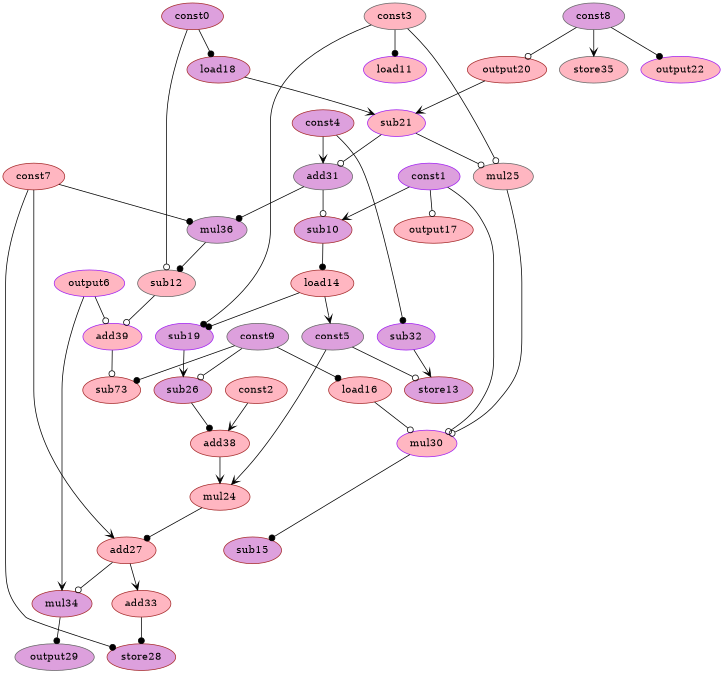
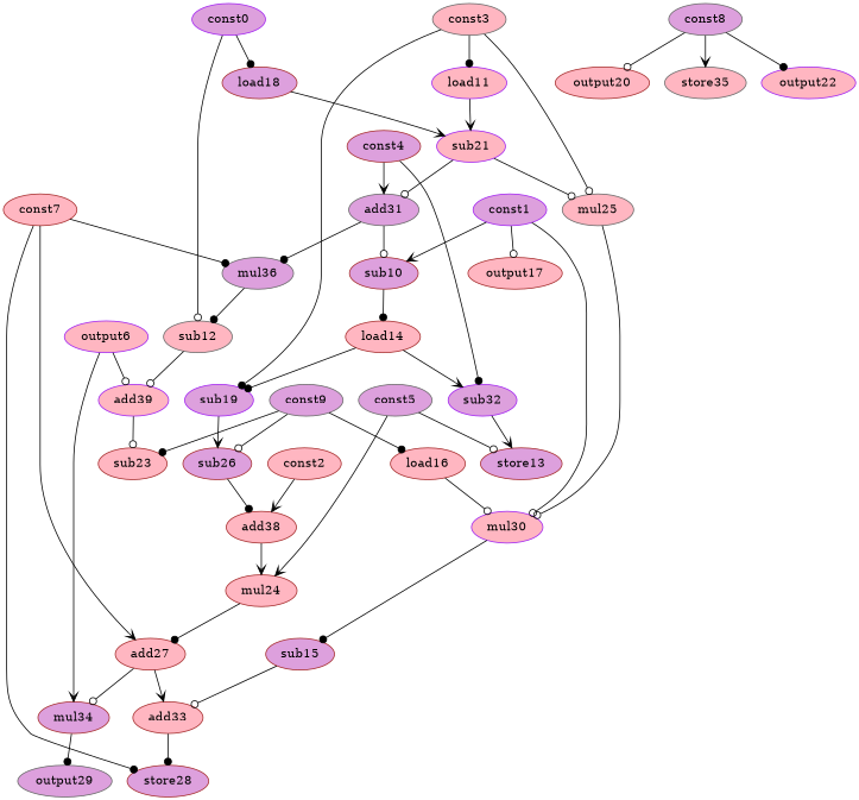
  digraph {
    node [color=brown fillcolor=lightpink opcode=const style=filled]
    edge [arrowhead=dot operand=0]
-   const0 [fillcolor=plum]
+   const0 [color=purple fillcolor=plum]
    sub12 [color=gray40 opcode=sub]
    load18 [fillcolor=plum opcode=load]
    add39 [color=purple opcode=add]
    sub21 [color=purple opcode=sub]
    const1 [color=purple fillcolor=plum]
    sub10 [fillcolor=plum opcode=sub]
    output17 [opcode=output]
    mul30 [color=purple opcode=mul]
    load14 [opcode=load]
    sub15 [fillcolor=plum opcode=sub]
    add33 [opcode=add]
    add38 [opcode=add]
    const2
    mul24 [opcode=mul]
    const3 [color=gray40]
    load11 [color=purple opcode=load]
    sub19 [color=purple fillcolor=plum opcode=sub]
    mul25 [color=gray40 opcode=mul]
    sub26 [fillcolor=plum opcode=sub]
    const4 [fillcolor=plum]
    add31 [color=gray40 fillcolor=plum opcode=add]
    sub32 [color=purple fillcolor=plum opcode=sub]
    mul36 [color=gray40 fillcolor=plum opcode=mul]
    store13 [fillcolor=plum opcode=store]
    const5 [color=gray40 fillcolor=plum]
    add27 [opcode=add]
    n28 [color=purple label=output6]
    mul34 [fillcolor=plum opcode=mul]
    output29 [color=gray40 fillcolor=plum opcode=output]
-   sub23 [opcode=sub label=sub73]
+   sub23 [opcode=sub]
    const7
    store28 [fillcolor=plum opcode=store]
    const8 [color=gray40 fillcolor=plum]
    output20 [opcode=output]
    output22 [color=purple opcode=output]
    store35 [color=gray40 opcode=store]
    const9 [color=gray40 fillcolor=plum]
    load16 [opcode=load]
    const0 -> sub12 [arrowhead=odot]
    const0 -> load18
    sub12 -> add39 [arrowhead=odot]
    load18 -> sub21 [arrowhead=vee]
    add39 -> sub23 [arrowhead=odot operand=1]
    sub21 -> mul25 [arrowhead=odot operand=1]
    sub21 -> add31 [arrowhead=odot operand=1]
    const1 -> sub10 [arrowhead=vee]
    const1 -> output17 [arrowhead=odot]
    const1 -> mul30 [arrowhead=odot]
    sub10 -> load14
    mul30 -> sub15 [operand=1]
    load14 -> sub19 [operand=1]
-   load14 -> const5 [arrowhead=vee operand=1]
+   load14 -> sub32 [arrowhead=vee operand=1]
+   sub15 -> add33 [arrowhead=odot operand=1]
    add33 -> store28
    add38 -> mul24 [arrowhead=vee operand=1]
    const2 -> add38 [arrowhead=vee]
    mul24 -> add27
    const3 -> load11
    const3 -> sub19
    const3 -> mul25 [arrowhead=odot]
-   output20 -> sub21 [arrowhead=vee operand=1]
+   load11 -> sub21 [arrowhead=vee operand=1]
    sub19 -> sub26 [arrowhead=vee operand=1]
    mul25 -> mul30 [arrowhead=odot operand=1]
    sub26 -> add38 [operand=1]
    const4 -> add31 [arrowhead=vee]
    const4 -> sub32
    add31 -> sub10 [arrowhead=odot operand=1]
    add31 -> mul36 [operand=1]
    sub32 -> store13 [arrowhead=vee]
    mul36 -> sub12 [operand=1]
    const5 -> mul24 [arrowhead=vee]
    const5 -> store13 [arrowhead=odot operand=1]
    add27 -> add33 [arrowhead=vee]
    add27 -> mul34 [arrowhead=odot]
    n28 -> add39 [arrowhead=odot operand=1]
    n28 -> mul34 [arrowhead=vee operand=1]
    mul34 -> output29
    const7 -> mul36
    const7 -> add27 [arrowhead=vee operand=1]
    const7 -> store28 [operand=1]
    const8 -> output20 [arrowhead=odot]
    const8 -> output22
    const8 -> store35 [arrowhead=vee]
    const9 -> sub26 [arrowhead=odot]
    const9 -> sub23
    const9 -> load16
    load16 -> mul30 [arrowhead=odot]
  }
